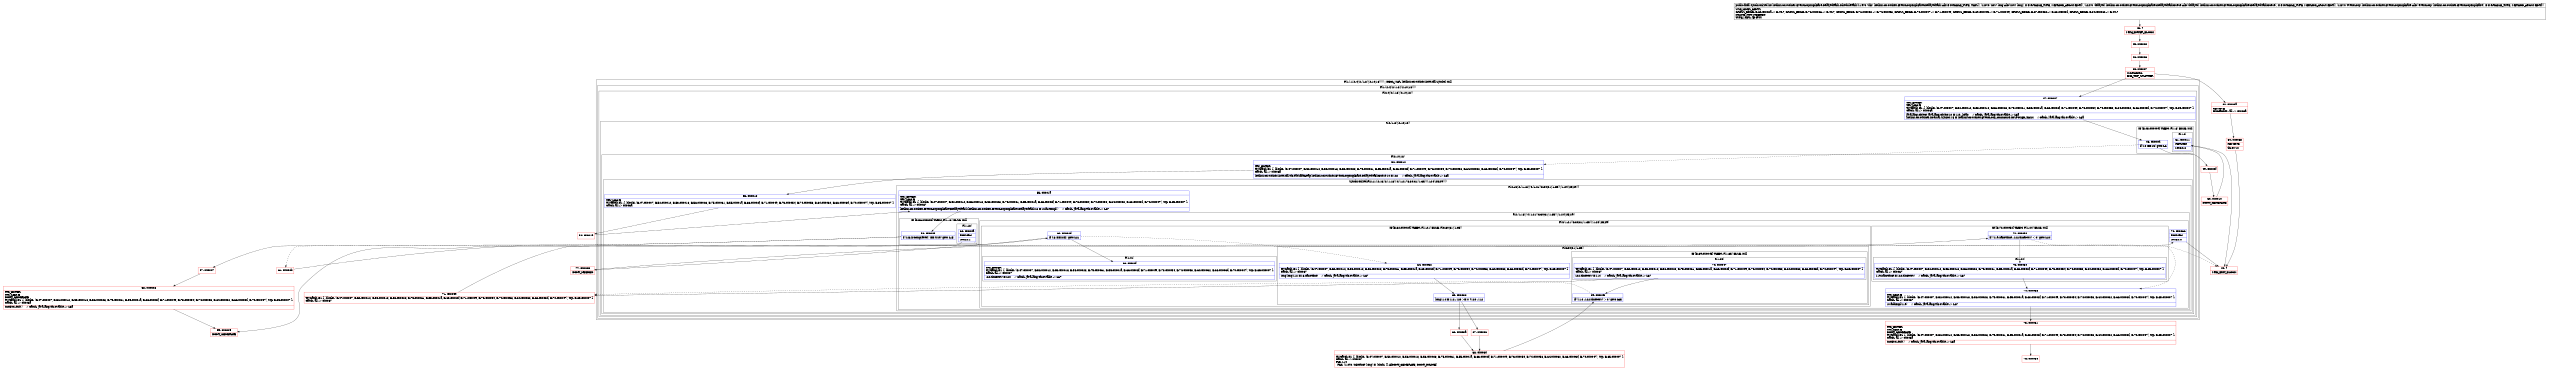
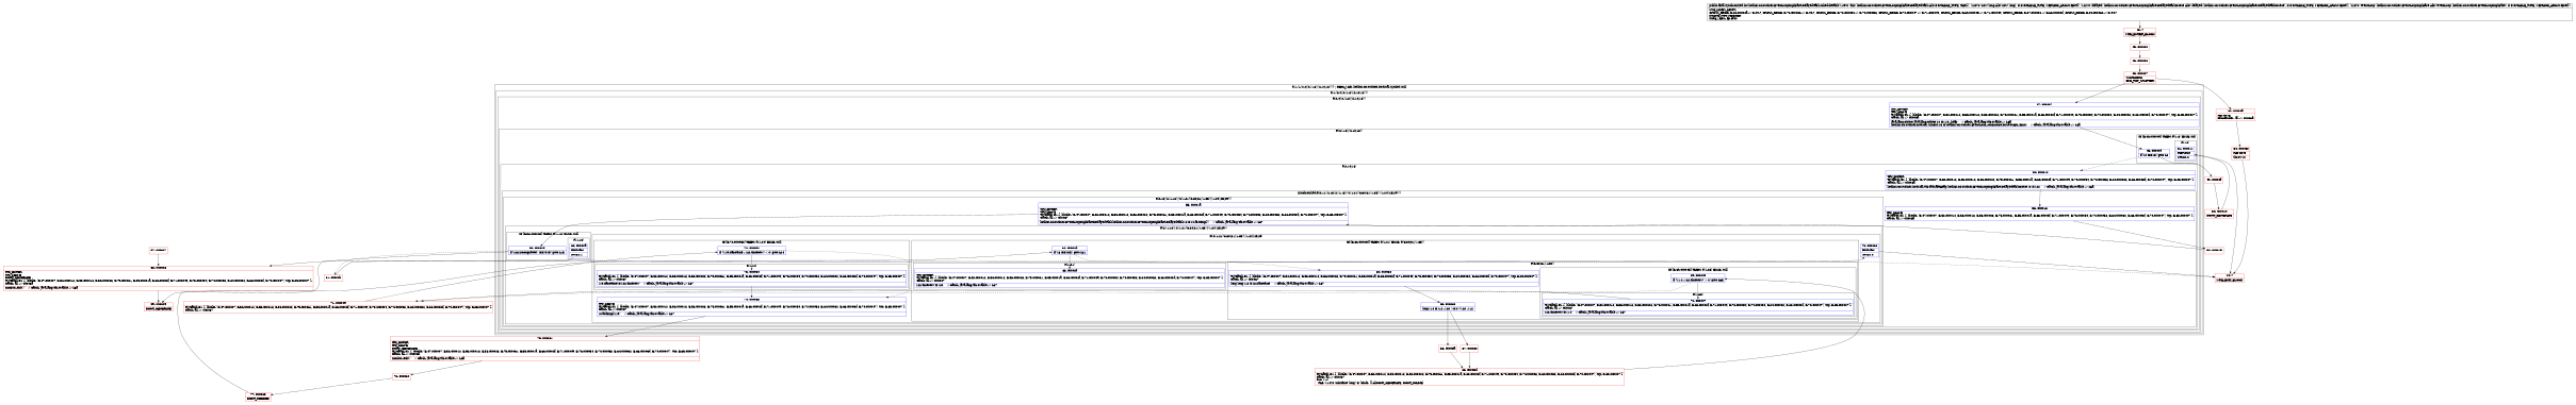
  digraph {
    node [color=red shape=record]
    n1 [color=blue label="{51\:\ 0x0011|RETURN\l|return 2\l}"]
    n2 [color=blue label="{48\:\ 0x000d|if (r0 == r5) goto L6\l}"]
    n3 [color=blue label="{60\:\ 0x002a|RETURN\l|return 1\l}"]
    n4 [color=blue label="{56\:\ 0x0025|if (r23.isCompleted() == true) goto L15\l}"]
    n5 [color=blue label="{63\:\ 0x002f|TRY_ENTER\lTryCatch #1 \{, blocks: (B:47:0x0007, B:52:0x0012, B:53:0x0018, B:58:0x0028, B:75:0x0061, B:55:0x001a, B:63:0x002f, B:71:0x0049, B:73:0x0054, B:74:0x0058, B:64:0x0032, B:68:0x003d, B:70:0x0047), top: B:85:0x0007 \}\lCatch: all \-\> 0x0067\l|r22.timeNow = r20     \/\/ Catch: java.lang.Throwable \-\> L67\l}"]
    n6 [color=blue label="{70\:\ 0x0047|TryCatch #1 \{, blocks: (B:47:0x0007, B:52:0x0012, B:53:0x0018, B:58:0x0028, B:75:0x0061, B:55:0x001a, B:63:0x002f, B:71:0x0049, B:73:0x0054, B:74:0x0058, B:64:0x0032, B:68:0x003d, B:70:0x0047), top: B:85:0x0007 \}\lCatch: all \-\> 0x0067\l|r22.timeNow = r14     \/\/ Catch: java.lang.Throwable \-\> L67\l}"]
    n7 [color=blue label="{69\:\ 0x0045|if ((r14 \- r22.timeNow) \> 0) goto L35\l}"]
    n8 [color=blue label="{64\:\ 0x0032|TryCatch #1 \{, blocks: (B:47:0x0007, B:52:0x0012, B:53:0x0018, B:58:0x0028, B:75:0x0061, B:55:0x001a, B:63:0x002f, B:71:0x0049, B:73:0x0054, B:74:0x0058, B:64:0x0032, B:68:0x003d, B:70:0x0047), top: B:85:0x0007 \}\lCatch: all \-\> 0x0067\l|long long r12 = r8.nanoTime     \/\/ Catch: java.lang.Throwable \-\> L67\l}"]
    n9 [color=blue label="{65\:\ 0x0038|long r14 = r12 \- r20 \>= 0 ? r20 : r12\l}"]
    n10 [color=blue label="{62\:\ 0x002d|if (r8 == null) goto L21\l}"]
    n11 [color=blue label="{73\:\ 0x0054|TryCatch #1 \{, blocks: (B:47:0x0007, B:52:0x0012, B:53:0x0018, B:58:0x0028, B:75:0x0061, B:55:0x001a, B:63:0x002f, B:71:0x0049, B:73:0x0054, B:74:0x0058, B:64:0x0032, B:68:0x003d, B:70:0x0047), top: B:85:0x0007 \}\lCatch: all \-\> 0x0067\l|r19.nanoTime = r22.timeNow     \/\/ Catch: java.lang.Throwable \-\> L67\l}"]
    n12 [color=blue label="{72\:\ 0x0052|if ((r19.nanoTime \- r22.timeNow) \< 0) goto L24\l}"]
    n13 [color=blue label="{74\:\ 0x0058|TRY_LEAVE\lTryCatch #1 \{, blocks: (B:47:0x0007, B:52:0x0012, B:53:0x0018, B:58:0x0028, B:75:0x0061, B:55:0x001a, B:63:0x002f, B:71:0x0049, B:73:0x0054, B:74:0x0058, B:64:0x0032, B:68:0x003d, B:70:0x0047), top: B:85:0x0007 \}\lCatch: all \-\> 0x0067\l|r0.addImpl(r19)     \/\/ Catch: java.lang.Throwable \-\> L67\l}"]
    n14 [color=blue label="{78\:\ 0x0066|RETURN\l|return 0\l}"]
    n15 [color=blue label="{55\:\ 0x001a|TRY_ENTER\lTRY_LEAVE\lTryCatch #1 \{, blocks: (B:47:0x0007, B:52:0x0012, B:53:0x0018, B:58:0x0028, B:75:0x0061, B:55:0x001a, B:63:0x002f, B:71:0x0049, B:73:0x0054, B:74:0x0058, B:64:0x0032, B:68:0x003d, B:70:0x0047), top: B:85:0x0007 \}\lCatch: all \-\> 0x0067\l|kotlinx.coroutines.EventLoopImplBase$DelayedTask kotlinx.coroutines.EventLoopImplBase.DelayedTask r8 = r0.firstImpl()     \/\/ Catch: java.lang.Throwable \-\> L67\l}"]
    n16 [color=blue label="{53\:\ 0x0018|TRY_LEAVE\lTryCatch #1 \{, blocks: (B:47:0x0007, B:52:0x0012, B:53:0x0018, B:58:0x0028, B:75:0x0061, B:55:0x001a, B:63:0x002f, B:71:0x0049, B:73:0x0054, B:74:0x0058, B:64:0x0032, B:68:0x003d, B:70:0x0047), top: B:85:0x0007 \}\lCatch: all \-\> 0x006a\l}"]
    n17 [color=blue label="{52\:\ 0x0012|TRY_ENTER\lTryCatch #1 \{, blocks: (B:47:0x0007, B:52:0x0012, B:53:0x0018, B:58:0x0028, B:75:0x0061, B:55:0x001a, B:63:0x002f, B:71:0x0049, B:73:0x0054, B:74:0x0058, B:64:0x0032, B:68:0x003d, B:70:0x0047), top: B:85:0x0007 \}\lCatch: all \-\> 0x006a\l|kotlinx.coroutines.internal.ThreadSafeHeap kotlinx.coroutines.EventLoopImplBase.DelayedTaskQueue r0 = r22     \/\/ Catch: java.lang.Throwable \-\> L6a\l}"]
    n18 [color=blue label="{47\:\ 0x0007|TRY_ENTER\lTRY_LEAVE\lTryCatch #1 \{, blocks: (B:47:0x0007, B:52:0x0012, B:53:0x0018, B:58:0x0028, B:75:0x0061, B:55:0x001a, B:63:0x002f, B:71:0x0049, B:73:0x0054, B:74:0x0058, B:64:0x0032, B:68:0x003d, B:70:0x0047), top: B:85:0x0007 \}\lCatch: all \-\> 0x006a\l|java.lang.Object java.lang.Object r0 = r19._heap     \/\/ Catch: java.lang.Throwable \-\> L6a\lkotlinx.coroutines.internal.Symbol r5 = kotlinx.coroutines.EventLoop_commonKt.DISPOSED_TASK     \/\/ Catch: java.lang.Throwable \-\> L6a\l}"]
    n19 [label="{44\:\ ?|MTH_EXIT_BLOCK\l}"]
    n20 [label="{49\:\ 0x000f}"]
    n21 [label="{59\:\ 0x0029|DONT_GENERATE\l}"]
    n22 [label="{57\:\ 0x0027}"]
    n23 [label="{61\:\ 0x002b}"]
    n24 [label="{71\:\ 0x0049|TryCatch #1 \{, blocks: (B:47:0x0007, B:52:0x0012, B:53:0x0018, B:58:0x0028, B:75:0x0061, B:55:0x001a, B:63:0x002f, B:71:0x0049, B:73:0x0054, B:74:0x0058, B:64:0x0032, B:68:0x003d, B:70:0x0047), top: B:85:0x0007 \}\lCatch: all \-\> 0x0067\l}"]
    n25 [label="{66\:\ 0x003a}"]
    n26 [label="{67\:\ 0x003c}"]
    n27 [label="{75\:\ 0x0061|TRY_ENTER\lTRY_LEAVE\lDONT_GENERATE\lTryCatch #1 \{, blocks: (B:47:0x0007, B:52:0x0012, B:53:0x0018, B:58:0x0028, B:75:0x0061, B:55:0x001a, B:63:0x002f, B:71:0x0049, B:73:0x0054, B:74:0x0058, B:64:0x0032, B:68:0x003d, B:70:0x0047), top: B:85:0x0007 \}\lCatch: all \-\> 0x006a\l|monitor\-exit()     \/\/ Catch: java.lang.Throwable \-\> L6a\l}"]
    n28 [label="{54\:\ 0x0019}"]
    n29 [label="{50\:\ 0x0010|DONT_GENERATE\l}"]
    n30 [label="{58\:\ 0x0028|TRY_ENTER\lTRY_LEAVE\lDONT_GENERATE\lTryCatch #1 \{, blocks: (B:47:0x0007, B:52:0x0012, B:53:0x0018, B:58:0x0028, B:75:0x0061, B:55:0x001a, B:63:0x002f, B:71:0x0049, B:73:0x0054, B:74:0x0058, B:64:0x0032, B:68:0x003d, B:70:0x0047), top: B:85:0x0007 \}\lCatch: all \-\> 0x006a\l|monitor\-exit()     \/\/ Catch: java.lang.Throwable \-\> L6a\l}"]
    n31 [label="{68\:\ 0x003d|TryCatch #1 \{, blocks: (B:47:0x0007, B:52:0x0012, B:53:0x0018, B:58:0x0028, B:75:0x0061, B:55:0x001a, B:63:0x002f, B:71:0x0049, B:73:0x0054, B:74:0x0058, B:64:0x0032, B:68:0x003d, B:70:0x0047), top: B:85:0x0007 \}\lCatch: all \-\> 0x0067\lPHI: r14 \l  PHI: (r14v2 'minTime' long) =  binds: [] A[DONT_GENERATE, DONT_INLINE]\l}"]
    n32 [label="{76\:\ 0x0064}"]
    n33 [label="{43\:\ ?|MTH_ENTER_BLOCK\l}"]
    n34 [label="{45\:\ 0x0000}"]
    n35 [label="{46\:\ 0x0006}"]
    n36 [label="{85\:\ 0x0007|SYNTHETIC\lEXC_TOP_SPLITTER\l}"]
    n37 [label="{82\:\ 0x006a|REMOVE\lExcHandler: all \-\> 0x006a\l}"]
    n38 [label="{84\:\ 0x006c|REMOVE\l|throw r0\l}"]
    n39 [label="{77\:\ 0x0065|DONT_NEEDED\l}"]
    n40 [label="{public final synchronized int kotlinx.coroutines.EventLoopImplBase.DelayedTask.scheduleTask((r19v0 'this' kotlinx.coroutines.EventLoopImplBase$DelayedTask A[IMMUTABLE_TYPE, THIS]), (r20v0 'now' long A[D('now' long), IMMUTABLE_TYPE, METHOD_ARGUMENT]), (r22v0 'delayed' kotlinx.coroutines.EventLoopImplBase$DelayedTaskQueue A[D('delayed' kotlinx.coroutines.EventLoopImplBase$DelayedTaskQueue), IMMUTABLE_TYPE, METHOD_ARGUMENT]), (r23v0 'eventLoop' kotlinx.coroutines.EventLoopImplBase A[D('eventLoop' kotlinx.coroutines.EventLoopImplBase), IMMUTABLE_TYPE, METHOD_ARGUMENT]))  | USE_LINES_HINTS\lCROSS_EDGE: B:60:0x002a \-\> B:44:?, CROSS_EDGE: B:78:0x0066 \-\> B:44:?, CROSS_EDGE: B:72:0x0052 \-\> B:74:0x0058, CROSS_EDGE: B:70:0x0047 \-\> B:71:0x0049, CROSS_EDGE: B:69:0x0045 \-\> B:71:0x0049, CROSS_EDGE: B:67:0x003c \-\> B:68:0x003d, CROSS_EDGE: B:84:0x006c \-\> B:44:?\lINLINE_NOT_NEEDED\lTYPE_VARS: EMPTY\l}" color=""]
    subgraph cluster_1 {
      label="R(1:(1:(2:4|(2:(1:8)|(2:10|18))))) | DECL_VAR: kotlinx.coroutines.internal.Symbol null\l"
      subgraph cluster_2 {
        label="R(1:(2:4|(2:(1:8)|(2:10|18))))"
        subgraph cluster_3 {
          label="R(2:4|(2:(1:8)|(2:10|18)))"
          n18
          subgraph cluster_4 {
            label="R(2:(1:8)|(2:10|18))"
            subgraph cluster_5 {
              label="IF [B:48:0x000d] THEN: R(1:8) ELSE: null"
              n2
              subgraph cluster_6 {
                label="R(1:8)"
                n1
              }
            }
            subgraph cluster_7 {
              label="R(2:10|18)"
              n17
              subgraph cluster_8 {
                label="Synchronized:R(2:11|(2:13|(2:(1:18)|(4:(1:21)(3:30|31|(1:35))|(1:24)|25|29))))"
                n16
                subgraph cluster_9 {
                  label="R(2:13|(2:(1:18)|(4:(1:21)(3:30|31|(1:35))|(1:24)|25|29)))"
                  n15
                  subgraph cluster_10 {
                    label="R(2:(1:18)|(4:(1:21)(3:30|31|(1:35))|(1:24)|25|29))"
                    subgraph cluster_11 {
                      label="IF [B:56:0x0025] THEN: R(1:18) ELSE: null"
                      n4
                      subgraph cluster_12 {
                        label="R(1:18)"
                        n3
                      }
                    }
                    subgraph cluster_13 {
                      label="R(4:(1:21)(3:30|31|(1:35))|(1:24)|25|29)"
                      n13
                      n14
                      subgraph cluster_14 {
                        label="IF [B:62:0x002d] THEN: R(1:21) ELSE: R(3:30|31|(1:35))"
                        n10
                        subgraph cluster_15 {
                          label="R(1:21)"
                          n5
                        }
                        subgraph cluster_16 {
                          label="R(3:30|31|(1:35))"
                          n8
                          n9
                          subgraph cluster_17 {
                            label="IF [B:69:0x0045] THEN: R(1:35) ELSE: null"
                            n7
                            subgraph cluster_18 {
                              label="R(1:35)"
                              n6
                            }
                          }
                        }
                      }
                      subgraph cluster_19 {
                        label="IF [B:72:0x0052] THEN: R(1:24) ELSE: null"
                        n12
                        subgraph cluster_20 {
                          label="R(1:24)"
                          n11
                        }
                      }
                    }
                  }
                }
              }
            }
          }
        }
      }
    }
    n1 -> n19
    n2 -> n17 [style=dashed]
    n2 -> n20
    n3 -> n19 [style=dashed]
    n3 -> n21
-   n4 -> n22
+   n4 -> n30
    n4 -> n23 [style=dashed]
    n6 -> n24
-   n6 -> n7
+   n7 -> n6
    n7 -> n24 [style=dashed]
    n8 -> n9
    n9 -> n25
    n9 -> n26
    n10 -> n5
    n10 -> n8 [style=dashed]
    n11 -> n13
    n12 -> n11
    n12 -> n13 [style=dashed]
    n13 -> n27
    n14 -> n19
    n15 -> n4
    n16 -> n28
    n17 -> n16
    n18 -> n2
    n20 -> n29
    n22 -> n30
    n23 -> n10
    n24 -> n12
    n25 -> n31
    n26 -> n31
    n27 -> n32
    n28 -> n15
    n29 -> n1
    n30 -> n21
    n31 -> n7
-   n10 -> n39
+   n32 -> n39
    n33 -> n34
    n34 -> n35
    n35 -> n36
    n36 -> n18
    n36 -> n37
    n37 -> n38
    n38 -> n19
    n39 -> n14
    n40 -> n33
  }
